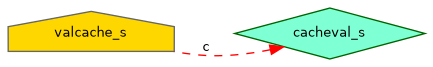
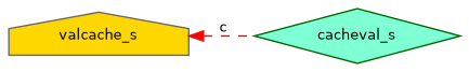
  digraph {
    rankdir=LR
    node [fontname=Helvetica fontsize=10 style=filled]
    n1 [color=gray40 fillcolor=gold fontcolor=black height=0.2 label=valcache_s shape=house width=0.4]
    n2 [color=darkgreen fillcolor=aquamarine height=0.2 label=cacheval_s shape=diamond width=0.4]
-   n2 -> n1 [color=red dir=back fontname=Helvetica fontsize=10 label=" c" labelfontname=Helvetica labelfontsize=10 style=dashed]
+   n1 -> n2 [color=red dir=back fontname=Helvetica fontsize=10 label=" c" labelfontname=Helvetica labelfontsize=10 style=dashed]
  }
